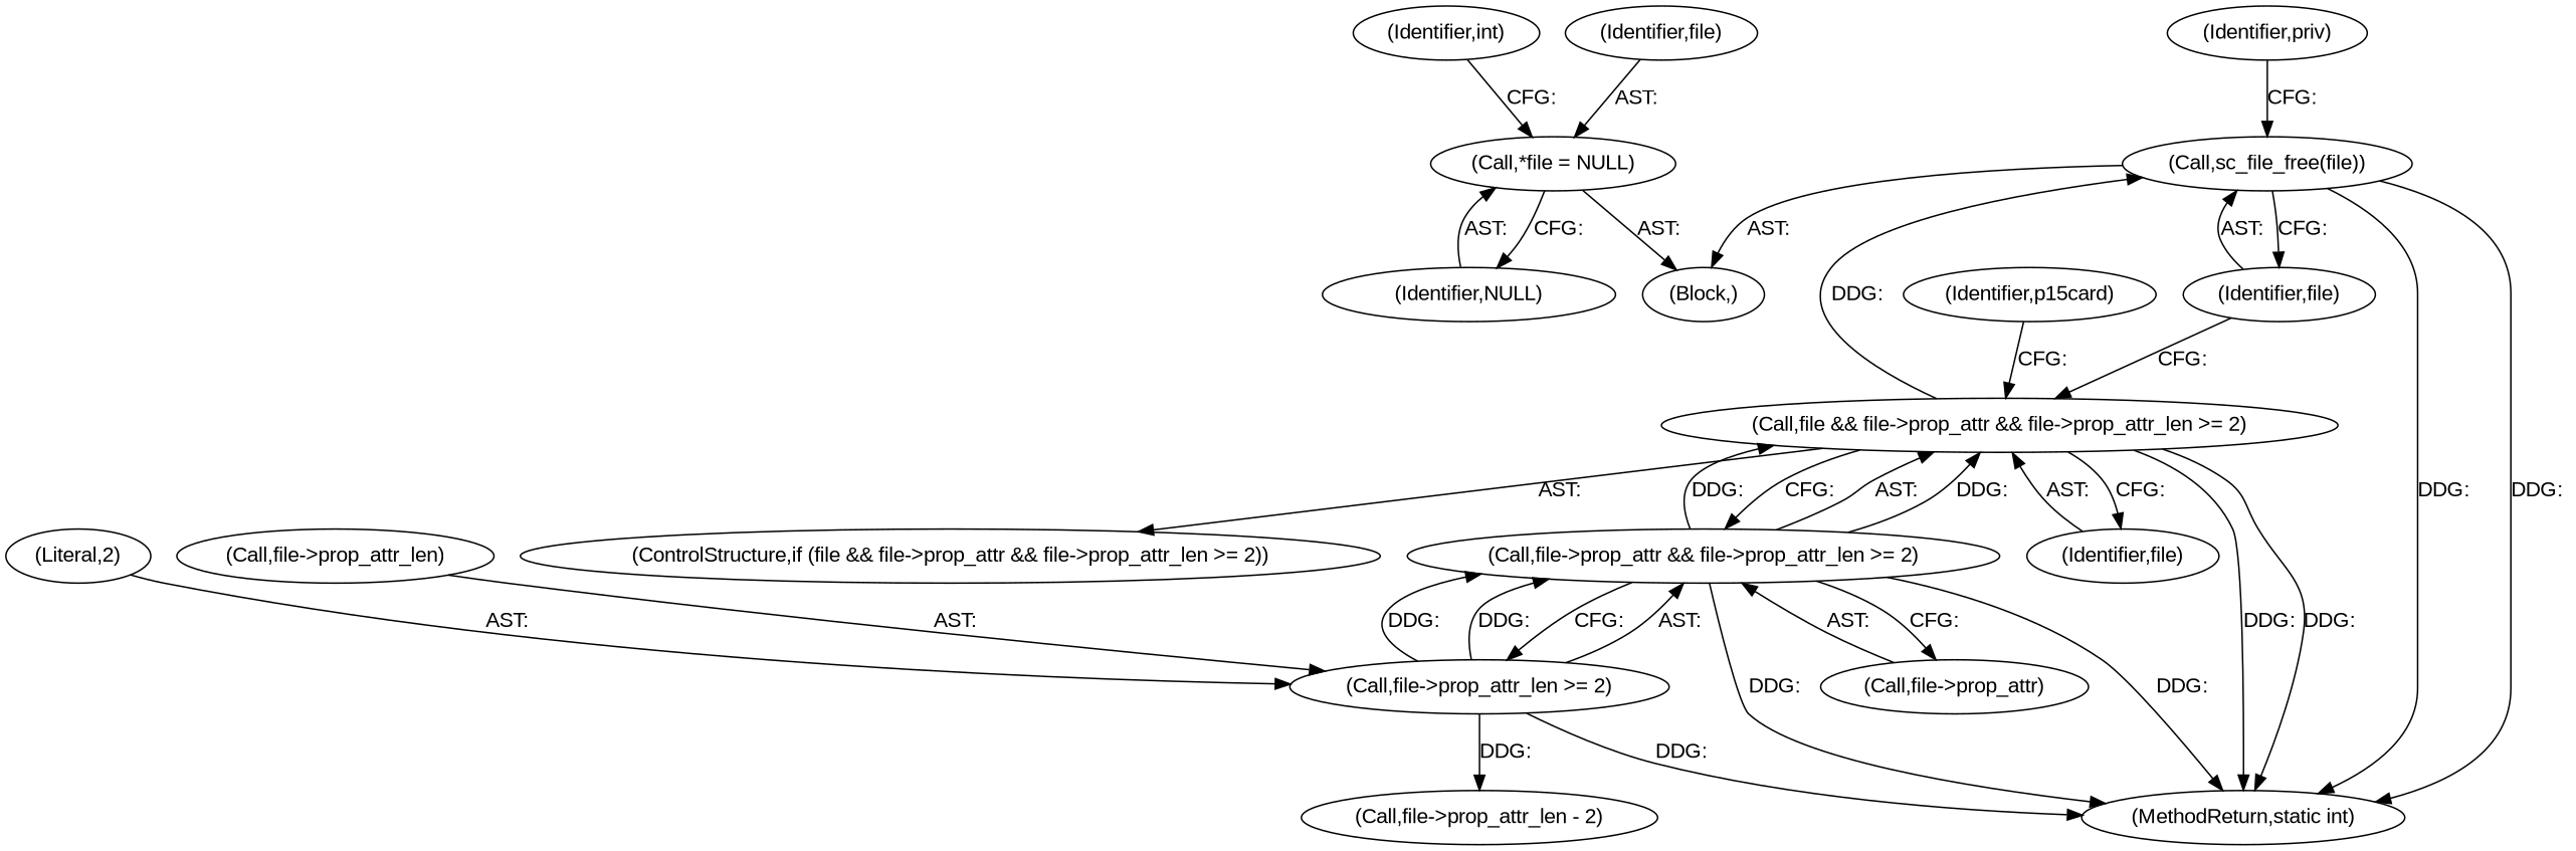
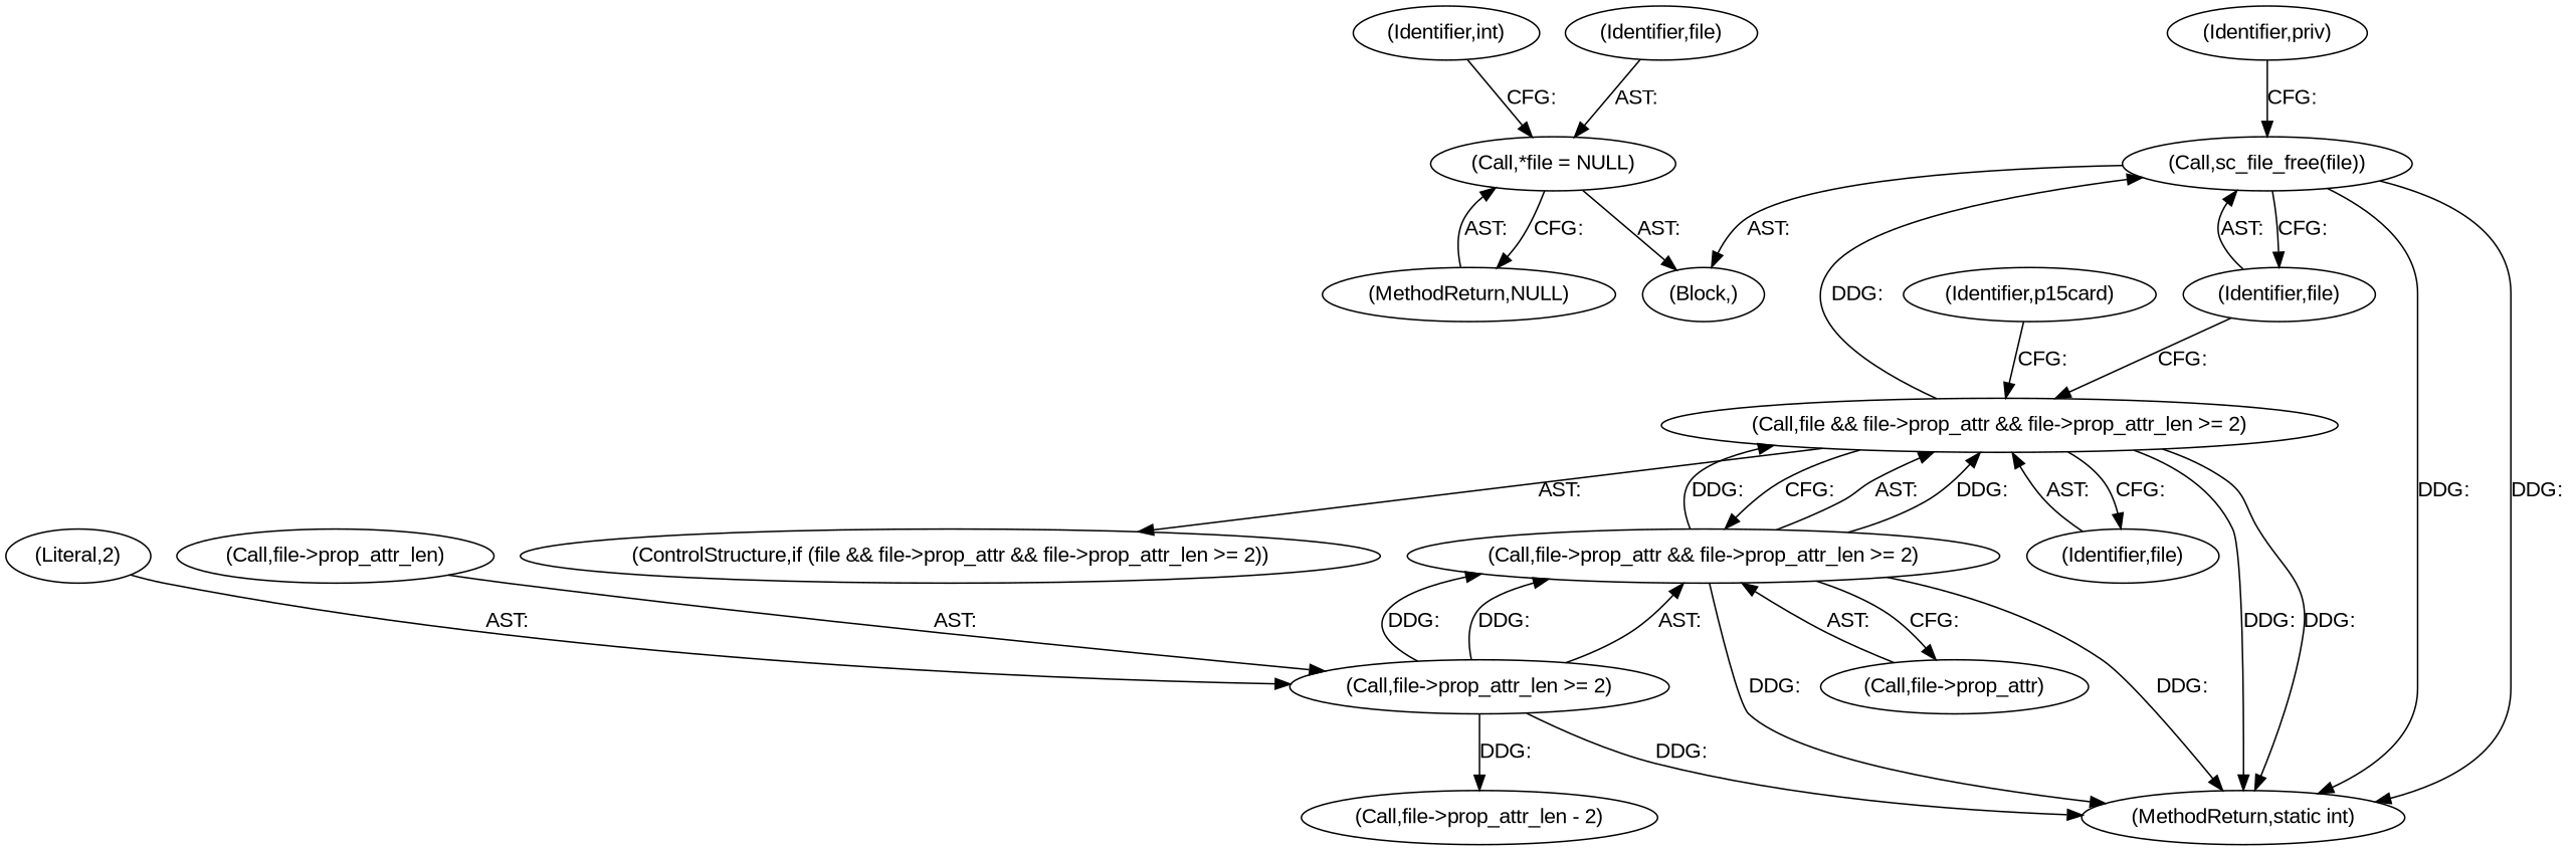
  digraph {
    fontname="Liberation Sans"
    node [fontname="Liberation Sans"]
    edge [fontname="Liberation Sans"]
    n1 [label="(Call,sc_file_free(file))"]
    n2 [label="(MethodReturn,static int)"]
    n3 [label="(Identifier,file)"]
    n4 [label="(Block,)"]
    n5 [label="(Call,file && file->prop_attr && file->prop_attr_len >= 2)"]
    n6 [label="(Call,file->prop_attr && file->prop_attr_len >= 2)"]
    n7 [label="(ControlStructure,if (file && file->prop_attr && file->prop_attr_len >= 2))"]
    n8 [label="(Identifier,file)"]
    n9 [label="(Call,file->prop_attr_len >= 2)"]
    n10 [label="(Call,file->prop_attr)"]
    n11 [label="(Call,*file = NULL)"]
-   n12 [label="(Identifier,NULL)"]
+   n12 [label="(MethodReturn,NULL)"]
    n13 [label="(Call,file->prop_attr_len - 2)"]
    n14 [label="(Literal,2)"]
    n15 [label="(Call,file->prop_attr_len)"]
    n16 [label="(Identifier,file)"]
    n17 [label="(Identifier,priv)"]
    n18 [label="(Identifier,int)"]
    n19 [label="(Identifier,p15card)"]
    n1 -> n2 [label="DDG: "]
    n1 -> n2 [label="DDG: "]
    n1 -> n3 [label="CFG: "]
    n1 -> n4 [label="AST: "]
    n3 -> n1 [label="AST: "]
    n3 -> n5 [label="CFG: "]
    n5 -> n1 [label="DDG: "]
    n5 -> n2 [label="DDG: "]
    n5 -> n2 [label="DDG: "]
    n5 -> n6 [label="CFG: "]
    n5 -> n7 [label="AST: "]
    n5 -> n8 [label="CFG: "]
    n6 -> n2 [label="DDG: "]
    n6 -> n2 [label="DDG: "]
    n6 -> n5 [label="AST: "]
    n6 -> n5 [label="DDG: "]
    n6 -> n5 [label="DDG: "]
-   n6 -> n9 [label="CFG: "]
    n6 -> n10 [label="CFG: "]
    n8 -> n5 [label="AST: "]
    n9 -> n2 [label="DDG: "]
    n9 -> n6 [label="AST: "]
    n9 -> n6 [label="DDG: "]
    n9 -> n6 [label="DDG: "]
    n9 -> n13 [label="DDG: "]
    n10 -> n6 [label="AST: "]
    n11 -> n4 [label="AST: "]
    n11 -> n12 [label="CFG: "]
    n12 -> n11 [label="AST: "]
    n14 -> n9 [label="AST: "]
    n15 -> n9 [label="AST: "]
    n16 -> n11 [label="AST: "]
    n17 -> n1 [label="CFG: "]
    n18 -> n11 [label="CFG: "]
    n19 -> n5 [label="CFG: "]
  }
